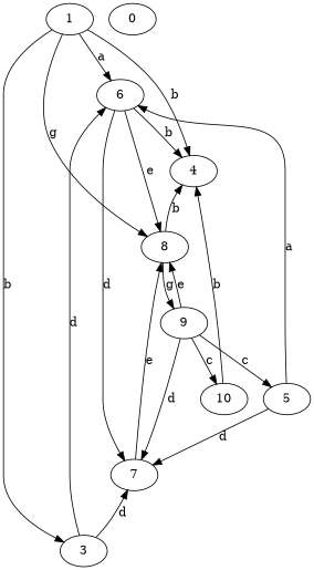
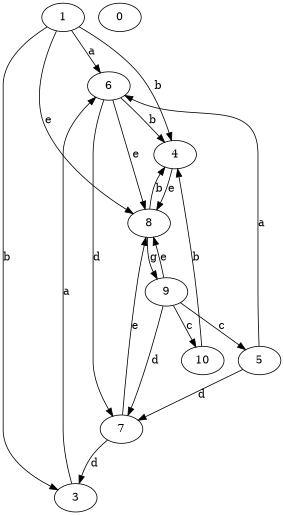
  strict digraph {
    n1 [label=6]
    1
    3
    4
    8
    7
    9
    5
    0
    10
    n1 -> 4 [label=b]
    n1 -> 8 [label=e]
    n1 -> 7 [label=d]
    1 -> n1 [label=a]
    1 -> 3 [label=b]
    1 -> 4 [label=b]
-   1 -> 8 [label=g]
-   3 -> n1 [label=d]
-   3 -> 7 [label=d]
+   1 -> 8 [label=e]
+   3 -> n1 [label=a]
+   7 -> 3 [label=d]
+   4 -> 8 [label=e]
    8 -> 4 [label=b]
    8 -> 9 [label=g]
    7 -> 8 [label=e]
    9 -> 8 [label=e]
    9 -> 7 [label=d]
    9 -> 5 [label=c]
    9 -> 10 [label=c]
    5 -> n1 [label=a]
    5 -> 7 [label=d]
    10 -> 4 [label=b]
  }
